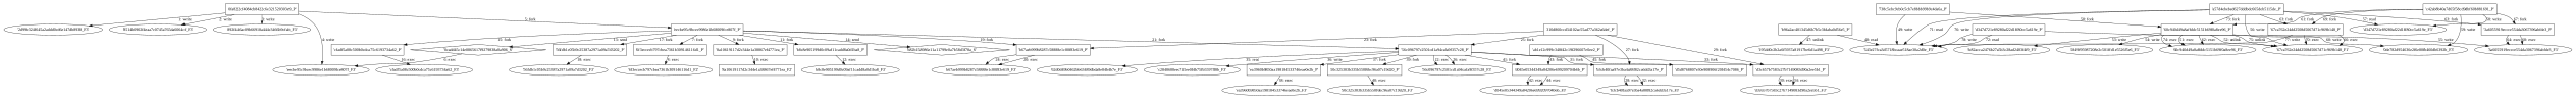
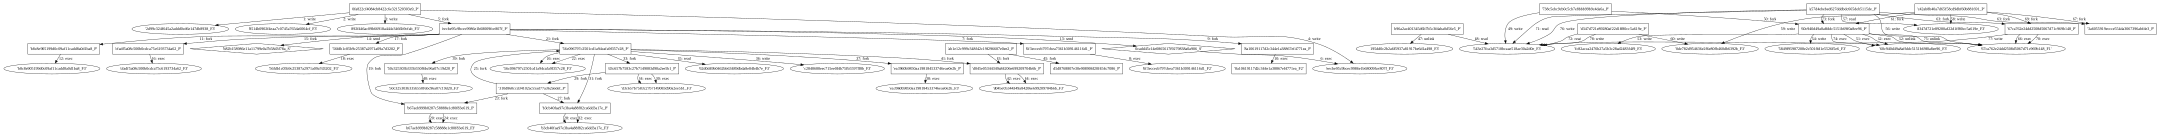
  digraph {
    engine=neato
    fixedsize=false
    fontname="Liberation Serif"
    fontsize=10
    nodesep=0.3
    rankdir=TB
    ranksep=0
    splines=true
    node [fontname="Liberation Serif" node_type=Process shape=ellipse]
    edge [fontname="Liberation Serif"]
    "'2d99c324f645a2addd0cd6e147db8938_F3'" [node_type=file]
    "'0fa822cf4084cb8422c6e321520303e9_P'" [shape=box]
    "'8514b0902f4eaa7c0745a765da6064cf_F3'" [node_type=file]
    "'892f446ac09b66918a444c3466b9cfab_F3'" [node_type=file]
    "'eecbe95c9bcec9986e1b68009fce807f_F3'" [node_type=File]
    "'eecbe95c9bcec9986e1b68009fce807f_P'" [shape=box]
    "'6f3eccecb797cbea7361b309146116d1_P'" [shape=box]
    "'8a10619117d2c344e1a38867ef4771ea_P'" [shape=box]
    "'b8c8e905199d0c09af11cadd8a0d1ba8_P'" [shape=box]
    "'0cadd45c14e0865617f9279838a0a906_S'" [node_type=Socket shape=diamond]
    "'b82b158986e11a11799e0a7b58d3f78a_S'" [node_type=Socket shape=diamond]
    "'cfadf5a08c500b0cdca75c6193734a62_P'" [shape=box]
    "'56fdb1c05b9c25387a2971a09a7d3202_P'" [shape=box]
    "'b67aeb999b8287c58888e1c80f83e619_P'" [shape=box]
    "'56c096797c2501cd1a94cafa9f357c28_P'" [shape=box]
    "'6f3eccecb797cbea7361b309146116d1_F2'" [node_type=File]
    "'8a10619117d2c344e1a38867ef4771ea_F2'" [node_type=File shape=box]
    "'b8c8e905199d0c09af11cadd8a0d1ba8_F3'" [node_type=File]
    "'cfadf5a08c500b0cdca75c6193734a62_F3'" [node_type=File]
    "'56fdb1c05b9c25387a2971a09a7d3202_F3'" [node_type=File]
    "'b67aeb999b8287c58888e1c80f83e619_F3'" [node_type=File]
    "'56c096797c2501cd1a94cafa9f357c28_F3'" [node_type=File]
    "'b3cb40faa97e3ba4a88f82ca6dd3a17e_P'" [shape=box]
    "'d3c657b7583c27b7149083d90a2ee5b1_P'" [shape=box]
    "'62d0d49b0462bb63489dbda8e84b4b7e_F3'" [node_type=file]
    "'c2848688eec715ee0f4b75fb5597ff8b_F3'" [node_type=file]
    "'ea3960b9850aa198184533746eae0e2b_P'" [shape=box]
    "'50c325303b335b550f6bc96a07c19d20_P'" [shape=box]
    "'d045e05344349a84206e699209704b6b_P'" [shape=box]
    "'b3cb40faa97e3ba4a88f82ca6dd3a17e_F3'" [node_type=File]
    "'d3c657b7583c27b7149083d90a2ee5b1_F3'" [node_type=File]
    "'ea3960b9850aa198184533746eae0e2b_F3'" [node_type=File]
    "'50c325303b335b550f6bc96a07c19d20_F3'" [node_type=File]
    "'d045e05344349a84206e699209704b6b_F3'" [node_type=File]
    "'310d860ccd34102ac55ad77a362a6def_P'" [shape=box]
    "'ab1e12c999c348f42c19f296607e0ee2_P'" [shape=box]
    "'d5d8768807e30e908906f20f454c7086_P'" [shape=box]
    "'b96a2ac401345d6b7b5c3fdaba0d56e5_P'" [shape=box]
    "'195dd0c2b2a6f5937a81917be6d1a498_F3'" [node_type=file]
    "'543e27fca3d5718bcaae518ae30a2d0e_F3'" [node_type=file]
    "'738c5ebc9cb0c5cb7e8bbb99b9c4da6a_P'" [shape=box]
    "'60c940d49a8affddc5151b69f0a8ee96_P'" [shape=box]
    "'60c940d49a8affddc5151b69f0a8ee96_F3'" [node_type=File]
    "'67ca762e24dd2508d5067d71c969b148_F1'" [node_type=file]
    "'fc82acca2476b27a5b3c28ad2483f4f9_F3'" [node_type=file]
    "'5849f95987208e2c501ffd1e5526f5e6_F3'" [node_type=file]
-   "'3a6055919eccce554da3067396abfde3_F3'" [node_type=File]
    "'a57d4ebebed627dddbdc665deb5115de_P'" [shape=box]
    "'d347d721e89280af22d1ff80cc5a619e_F3'" [node_type=file]
    "'3a6055919eccce554da3067396abfde3_P'" [shape=box]
    "'67ca762e24dd2508d5067d71c969b148_P'" [shape=box]
    "'c42ab8b40a7d65f58cd9dbf60b881691_P'" [shape=box]
    "'0de782d954636e2f6e80fb460db6392b_F3'" [node_type=file]
    "'d347d721e89280af22d1ff80cc5a619e_P'" [shape=box]
    "'0fa822cf4084cb8422c6e321520303e9_P'" -> "'2d99c324f645a2addd0cd6e147db8938_F3'" [label="1: write"]
    "'0fa822cf4084cb8422c6e321520303e9_P'" -> "'8514b0902f4eaa7c0745a765da6064cf_F3'" [label="2: write"]
    "'0fa822cf4084cb8422c6e321520303e9_P'" -> "'892f446ac09b66918a444c3466b9cfab_F3'" [label="3: write"]
    "'0fa822cf4084cb8422c6e321520303e9_P'" -> "'eecbe95c9bcec9986e1b68009fce807f_F3'" [label="4: write"]
    "'0fa822cf4084cb8422c6e321520303e9_P'" -> "'eecbe95c9bcec9986e1b68009fce807f_P'" [label="5: fork"]
    "'eecbe95c9bcec9986e1b68009fce807f_P'" -> "'6f3eccecb797cbea7361b309146116d1_P'" [label="7: fork"]
    "'eecbe95c9bcec9986e1b68009fce807f_P'" -> "'8a10619117d2c344e1a38867ef4771ea_P'" [label="9: fork"]
    "'eecbe95c9bcec9986e1b68009fce807f_P'" -> "'b8c8e905199d0c09af11cadd8a0d1ba8_P'" [label="11: fork"]
    "'eecbe95c9bcec9986e1b68009fce807f_P'" -> "'0cadd45c14e0865617f9279838a0a906_S'" [label="13: send"]
    "'eecbe95c9bcec9986e1b68009fce807f_P'" -> "'b82b158986e11a11799e0a7b58d3f78a_S'" [label="14: send"]
    "'eecbe95c9bcec9986e1b68009fce807f_P'" -> "'cfadf5a08c500b0cdca75c6193734a62_P'" [label="15: fork"]
    "'eecbe95c9bcec9986e1b68009fce807f_P'" -> "'56fdb1c05b9c25387a2971a09a7d3202_P'" [label="17: fork"]
    "'eecbe95c9bcec9986e1b68009fce807f_P'" -> "'b67aeb999b8287c58888e1c80f83e619_P'" [label="19: fork"]
    "'eecbe95c9bcec9986e1b68009fce807f_P'" -> "'56c096797c2501cd1a94cafa9f357c28_P'" [label="21: fork"]
    "'6f3eccecb797cbea7361b309146116d1_P'" -> "'6f3eccecb797cbea7361b309146116d1_F2'" [label="8: exec"]
    "'8a10619117d2c344e1a38867ef4771ea_P'" -> "'8a10619117d2c344e1a38867ef4771ea_F2'" [label="10: exec"]
    "'b8c8e905199d0c09af11cadd8a0d1ba8_P'" -> "'b8c8e905199d0c09af11cadd8a0d1ba8_F3'" [label="12: exec"]
    "'0cadd45c14e0865617f9279838a0a906_S'" -> "'eecbe95c9bcec9986e1b68009fce807f_F3'" [label="6: exec"]
    "'cfadf5a08c500b0cdca75c6193734a62_P'" -> "'cfadf5a08c500b0cdca75c6193734a62_F3'" [label="16: exec"]
    "'56fdb1c05b9c25387a2971a09a7d3202_P'" -> "'56fdb1c05b9c25387a2971a09a7d3202_F3'" [label="18: exec"]
    "'b67aeb999b8287c58888e1c80f83e619_P'" -> "'b67aeb999b8287c58888e1c80f83e619_F3'" [label="20: exec"]
    "'b67aeb999b8287c58888e1c80f83e619_P'" -> "'b67aeb999b8287c58888e1c80f83e619_F3'" [label="24: exec"]
    "'56c096797c2501cd1a94cafa9f357c28_P'" -> "'56c096797c2501cd1a94cafa9f357c28_F3'" [label="22: exec"]
    "'56c096797c2501cd1a94cafa9f357c28_P'" -> "'56c096797c2501cd1a94cafa9f357c28_F3'" [label="26: exec"]
    "'56c096797c2501cd1a94cafa9f357c28_P'" -> "'b3cb40faa97e3ba4a88f82ca6dd3a17e_P'" [label="31: fork"]
    "'56c096797c2501cd1a94cafa9f357c28_P'" -> "'d3c657b7583c27b7149083d90a2ee5b1_P'" [label="33: fork"]
    "'56c096797c2501cd1a94cafa9f357c28_P'" -> "'62d0d49b0462bb63489dbda8e84b4b7e_F3'" [label="35: read"]
    "'56c096797c2501cd1a94cafa9f357c28_P'" -> "'c2848688eec715ee0f4b75fb5597ff8b_F3'" [label="36: write"]
    "'56c096797c2501cd1a94cafa9f357c28_P'" -> "'ea3960b9850aa198184533746eae0e2b_P'" [label="37: fork"]
    "'56c096797c2501cd1a94cafa9f357c28_P'" -> "'50c325303b335b550f6bc96a07c19d20_P'" [label="39: fork"]
    "'56c096797c2501cd1a94cafa9f357c28_P'" -> "'d045e05344349a84206e699209704b6b_P'" [label="41: fork"]
    "'b3cb40faa97e3ba4a88f82ca6dd3a17e_P'" -> "'b3cb40faa97e3ba4a88f82ca6dd3a17e_F3'" [label="28: exec"]
    "'b3cb40faa97e3ba4a88f82ca6dd3a17e_P'" -> "'b3cb40faa97e3ba4a88f82ca6dd3a17e_F3'" [label="32: exec"]
    "'d3c657b7583c27b7149083d90a2ee5b1_P'" -> "'d3c657b7583c27b7149083d90a2ee5b1_F3'" [label="30: exec"]
    "'d3c657b7583c27b7149083d90a2ee5b1_P'" -> "'d3c657b7583c27b7149083d90a2ee5b1_F3'" [label="34: exec"]
    "'ea3960b9850aa198184533746eae0e2b_P'" -> "'ea3960b9850aa198184533746eae0e2b_F3'" [label="38: exec"]
    "'50c325303b335b550f6bc96a07c19d20_P'" -> "'50c325303b335b550f6bc96a07c19d20_F3'" [label="40: exec"]
    "'d045e05344349a84206e699209704b6b_P'" -> "'d045e05344349a84206e699209704b6b_F3'" [label="42: exec"]
    "'d045e05344349a84206e699209704b6b_P'" -> "'d045e05344349a84206e699209704b6b_F3'" [label="44: exec"]
    "'310d860ccd34102ac55ad77a362a6def_P'" -> "'b67aeb999b8287c58888e1c80f83e619_P'" [label="23: fork"]
    "'310d860ccd34102ac55ad77a362a6def_P'" -> "'56c096797c2501cd1a94cafa9f357c28_P'" [label="25: fork"]
    "'310d860ccd34102ac55ad77a362a6def_P'" -> "'b3cb40faa97e3ba4a88f82ca6dd3a17e_P'" [label="27: fork"]
-   "'310d860ccd34102ac55ad77a362a6def_P'" -> "'d3c657b7583c27b7149083d90a2ee5b1_P'" [label="29: fork"]
+   "'d3c657b7583c27b7149083d90a2ee5b1_P'" -> "'310d860ccd34102ac55ad77a362a6def_P'" [label="29: fork"]
    "'ab1e12c999c348f42c19f296607e0ee2_P'" -> "'d045e05344349a84206e699209704b6b_P'" [label="43: fork"]
    "'ab1e12c999c348f42c19f296607e0ee2_P'" -> "'d5d8768807e30e908906f20f454c7086_P'" [label="45: fork"]
    "'b96a2ac401345d6b7b5c3fdaba0d56e5_P'" -> "'195dd0c2b2a6f5937a81917be6d1a498_F3'" [label="47: unlink"]
    "'b96a2ac401345d6b7b5c3fdaba0d56e5_P'" -> "'543e27fca3d5718bcaae518ae30a2d0e_F3'" [label="48: read"]
    "'738c5ebc9cb0c5cb7e8bbb99b9c4da6a_P'" -> "'543e27fca3d5718bcaae518ae30a2d0e_F3'" [label="49: write"]
    "'738c5ebc9cb0c5cb7e8bbb99b9c4da6a_P'" -> "'60c940d49a8affddc5151b69f0a8ee96_P'" [label="50: fork"]
    "'60c940d49a8affddc5151b69f0a8ee96_P'" -> "'60c940d49a8affddc5151b69f0a8ee96_F3'" [label="51: exec"]
    "'60c940d49a8affddc5151b69f0a8ee96_P'" -> "'60c940d49a8affddc5151b69f0a8ee96_F3'" [label="62: exec"]
    "'60c940d49a8affddc5151b69f0a8ee96_P'" -> "'60c940d49a8affddc5151b69f0a8ee96_F3'" [label="74: exec"]
    "'60c940d49a8affddc5151b69f0a8ee96_P'" -> "'67ca762e24dd2508d5067d71c969b148_F1'" [label="52: unlink"]
    "'60c940d49a8affddc5151b69f0a8ee96_P'" -> "'67ca762e24dd2508d5067d71c969b148_F1'" [label="75: unlink"]
    "'60c940d49a8affddc5151b69f0a8ee96_P'" -> "'fc82acca2476b27a5b3c28ad2483f4f9_F3'" [label="53: write"]
    "'60c940d49a8affddc5151b69f0a8ee96_P'" -> "'5849f95987208e2c501ffd1e5526f5e6_F3'" [label="54: write"]
-   "'60c940d49a8affddc5151b69f0a8ee96_P'" -> "'3a6055919eccce554da3067396abfde3_F3'" [label="55: write"]
    "'a57d4ebebed627dddbdc665deb5115de_P'" -> "'543e27fca3d5718bcaae518ae30a2d0e_F3'" [label="71: read"]
    "'a57d4ebebed627dddbdc665deb5115de_P'" -> "'543e27fca3d5718bcaae518ae30a2d0e_F3'" [label="76: write"]
    "'a57d4ebebed627dddbdc665deb5115de_P'" -> "'60c940d49a8affddc5151b69f0a8ee96_P'" [label="73: fork"]
    "'a57d4ebebed627dddbdc665deb5115de_P'" -> "'67ca762e24dd2508d5067d71c969b148_F1'" [label="56: write"]
    "'a57d4ebebed627dddbdc665deb5115de_P'" -> "'d347d721e89280af22d1ff80cc5a619e_F3'" [label="57: read"]
    "'a57d4ebebed627dddbdc665deb5115de_P'" -> "'3a6055919eccce554da3067396abfde3_P'" [label="63: fork"]
    "'a57d4ebebed627dddbdc665deb5115de_P'" -> "'67ca762e24dd2508d5067d71c969b148_P'" [label="63: fork"]
-   "'3a6055919eccce554da3067396abfde3_P'" -> "'3a6055919eccce554da3067396abfde3_F3'" [label="64: exec"]
-   "'3a6055919eccce554da3067396abfde3_P'" -> "'3a6055919eccce554da3067396abfde3_F3'" [label="68: exec"]
    "'67ca762e24dd2508d5067d71c969b148_P'" -> "'543e27fca3d5718bcaae518ae30a2d0e_F3'" [label="77: write"]
    "'67ca762e24dd2508d5067d71c969b148_P'" -> "'67ca762e24dd2508d5067d71c969b148_F1'" [label="66: exec"]
    "'67ca762e24dd2508d5067d71c969b148_P'" -> "'67ca762e24dd2508d5067d71c969b148_F1'" [label="70: exec"]
    "'c42ab8b40a7d65f58cd9dbf60b881691_P'" -> "'60c940d49a8affddc5151b69f0a8ee96_P'" [label="61: fork"]
    "'c42ab8b40a7d65f58cd9dbf60b881691_P'" -> "'d347d721e89280af22d1ff80cc5a619e_F3'" [label="58: write"]
    "'c42ab8b40a7d65f58cd9dbf60b881691_P'" -> "'3a6055919eccce554da3067396abfde3_P'" [label="67: fork"]
    "'c42ab8b40a7d65f58cd9dbf60b881691_P'" -> "'67ca762e24dd2508d5067d71c969b148_P'" [label="69: fork"]
    "'c42ab8b40a7d65f58cd9dbf60b881691_P'" -> "'0de782d954636e2f6e80fb460db6392b_F3'" [label="59: write"]
    "'d347d721e89280af22d1ff80cc5a619e_P'" -> "'543e27fca3d5718bcaae518ae30a2d0e_F3'" [label="72: read"]
    "'d347d721e89280af22d1ff80cc5a619e_P'" -> "'543e27fca3d5718bcaae518ae30a2d0e_F3'" [label="78: write"]
    "'d347d721e89280af22d1ff80cc5a619e_P'" -> "'0de782d954636e2f6e80fb460db6392b_F3'" [label="60: write"]
  }
